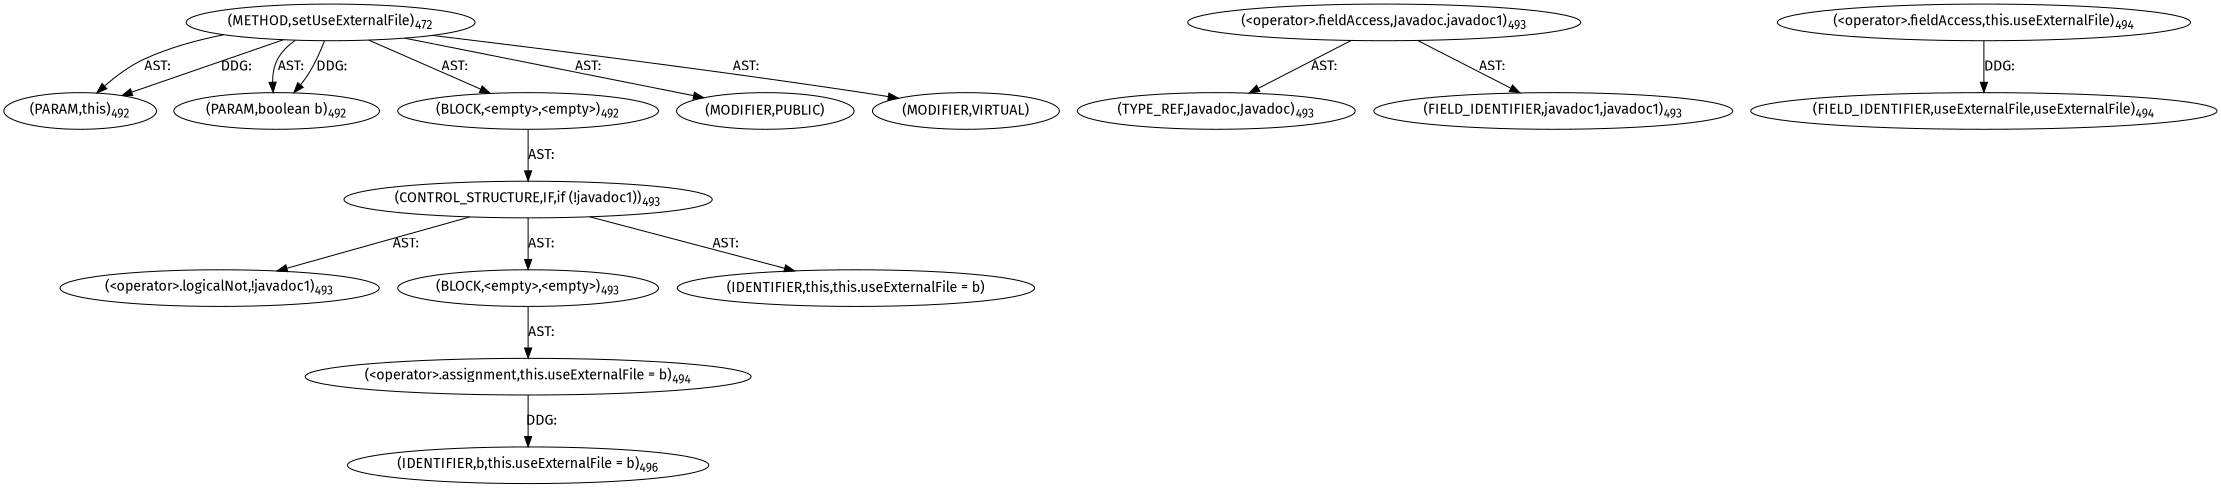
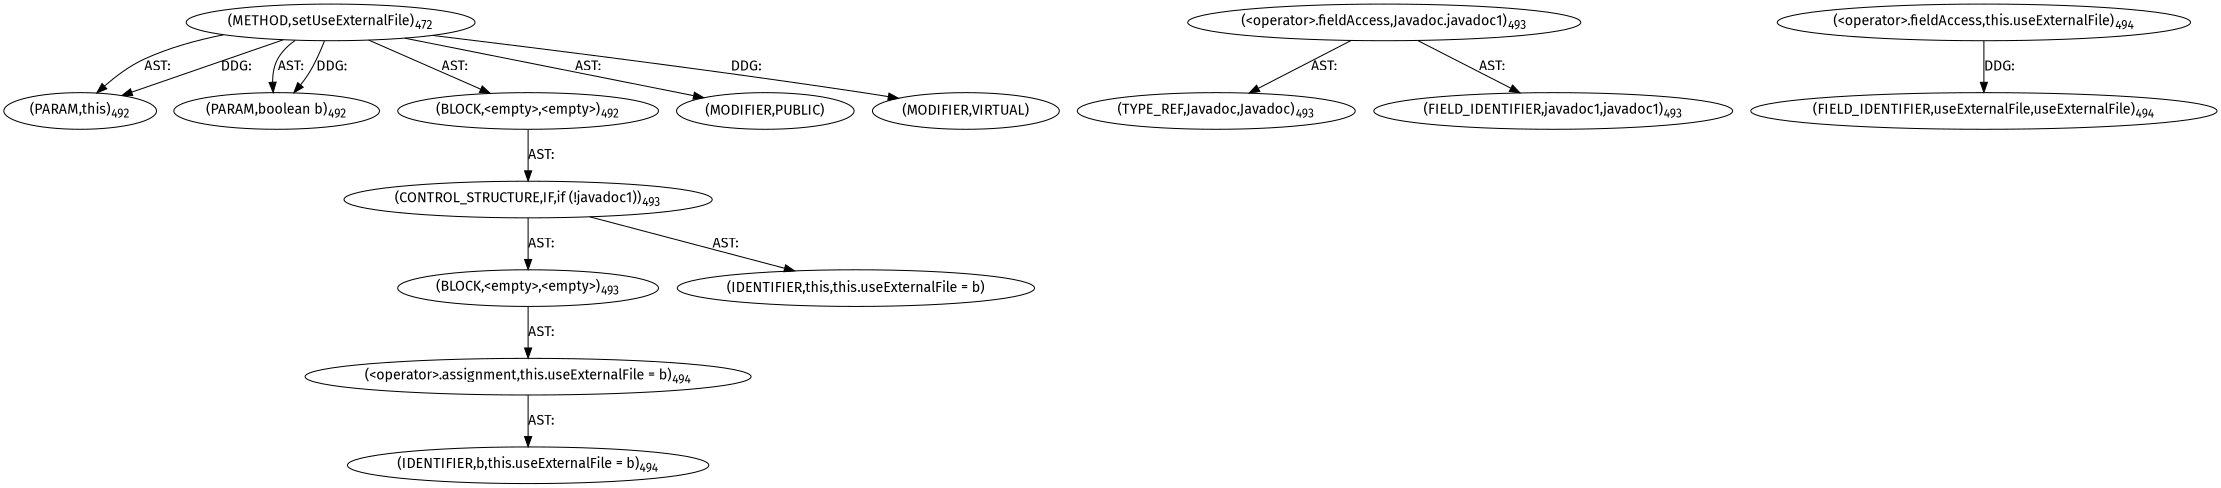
  digraph {
    fontname="Fira Sans"
    node [fontname="Fira Sans"]
    edge [fontname="Fira Sans"]
    n1 [label=<(METHOD,setUseExternalFile)<SUB>472</SUB>>]
    n2 [label=<(PARAM,this)<SUB>492</SUB>>]
    n3 [label=<(PARAM,boolean b)<SUB>492</SUB>>]
    n4 [label=<(BLOCK,&lt;empty&gt;,&lt;empty&gt;)<SUB>492</SUB>>]
    n5 [label=<(MODIFIER,PUBLIC)>]
    n6 [label=<(MODIFIER,VIRTUAL)>]
    n7 [label=<(CONTROL_STRUCTURE,IF,if (!javadoc1))<SUB>493</SUB>>]
-   n8 [label=<(&lt;operator&gt;.logicalNot,!javadoc1)<SUB>493</SUB>>]
    n9 [label=<(BLOCK,&lt;empty&gt;,&lt;empty&gt;)<SUB>493</SUB>>]
    n10 [label=<(IDENTIFIER,this,this.useExternalFile = b)>]
    n11 [label=<(&lt;operator&gt;.assignment,this.useExternalFile = b)<SUB>494</SUB>>]
    n12 [label=<(&lt;operator&gt;.fieldAccess,Javadoc.javadoc1)<SUB>493</SUB>>]
    n13 [label=<(TYPE_REF,Javadoc,Javadoc)<SUB>493</SUB>>]
    n14 [label=<(FIELD_IDENTIFIER,javadoc1,javadoc1)<SUB>493</SUB>>]
-   n15 [label=<(IDENTIFIER,b,this.useExternalFile = b)<SUB>496</SUB>>]
+   n15 [label=<(IDENTIFIER,b,this.useExternalFile = b)<SUB>494</SUB>>]
    n16 [label=<(&lt;operator&gt;.fieldAccess,this.useExternalFile)<SUB>494</SUB>>]
    n17 [label=<(FIELD_IDENTIFIER,useExternalFile,useExternalFile)<SUB>494</SUB>>]
    n1 -> n2 [label="AST: "]
    n1 -> n2 [label="DDG: "]
    n1 -> n3 [label="AST: "]
    n1 -> n3 [label="DDG: "]
    n1 -> n4 [label="AST: "]
    n1 -> n5 [label="AST: "]
-   n1 -> n6 [label="AST: "]
+   n1 -> n6 [label="DDG: "]
    n4 -> n7 [label="AST: "]
-   n7 -> n8 [label="AST: "]
    n7 -> n9 [label="AST: "]
    n7 -> n10 [label="AST: "]
    n9 -> n11 [label="AST: "]
-   n11 -> n15 [label="DDG: "]
+   n11 -> n15 [label="AST: "]
    n12 -> n13 [label="AST: "]
    n12 -> n14 [label="AST: "]
    n16 -> n17 [label="DDG: "]
  }
